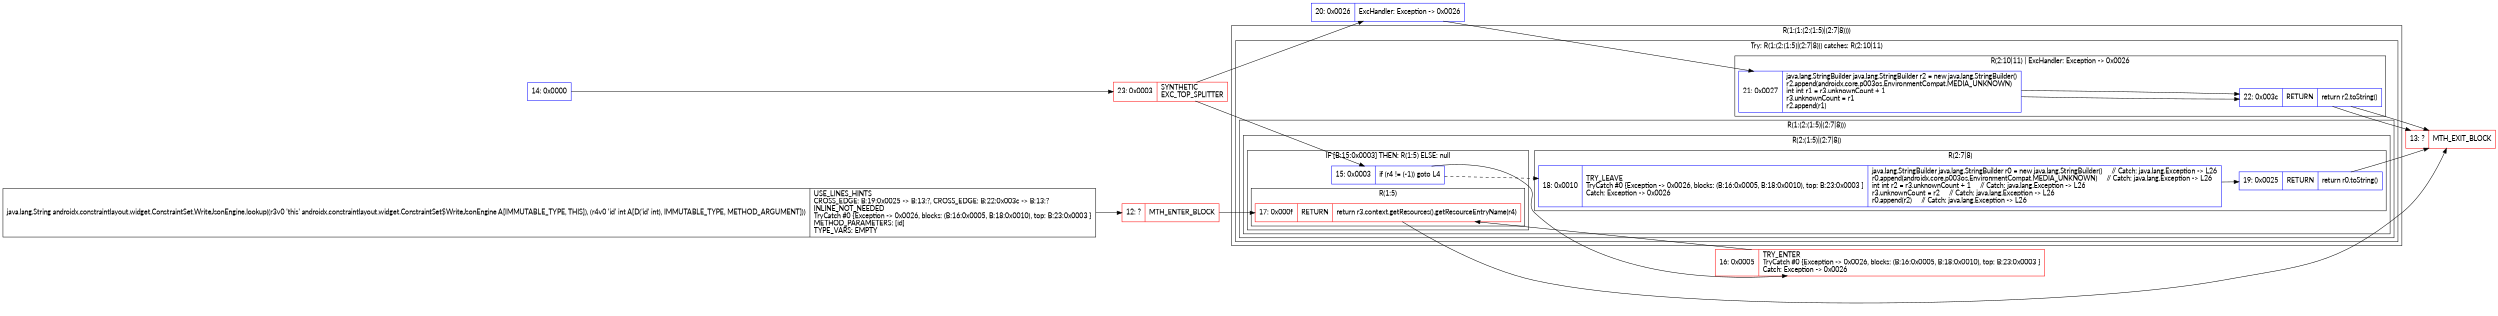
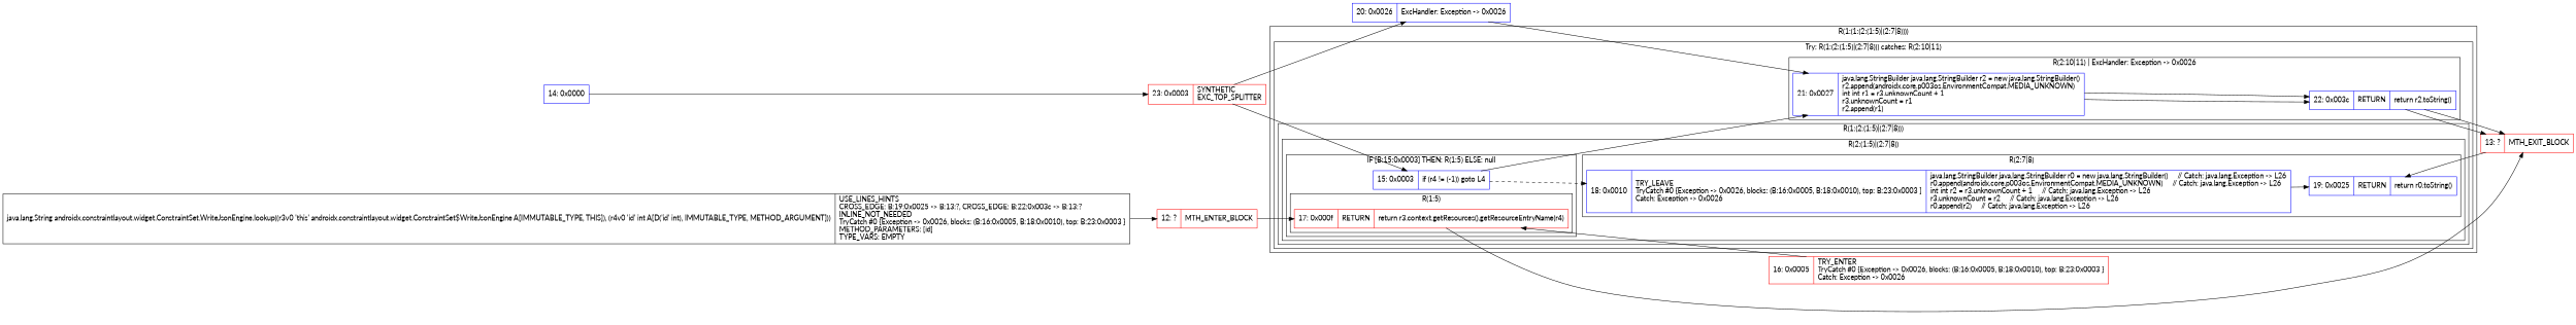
  digraph {
    fontname=Lato
    rankdir=LR
    node [color=blue fontname=Lato shape=record]
    edge [fontname=Lato]
    n1 [color=red label="{17\:\ 0x000f|RETURN\l|return r3.context.getResources().getResourceEntryName(r4)\l}"]
    n2 [label="{15\:\ 0x0003|if (r4 != (\-1)) goto L4\l}"]
    n3 [label="{18\:\ 0x0010|TRY_LEAVE\lTryCatch #0 \{Exception \-\> 0x0026, blocks: (B:16:0x0005, B:18:0x0010), top: B:23:0x0003 \}\lCatch: Exception \-\> 0x0026\l|java.lang.StringBuilder java.lang.StringBuilder r0 = new java.lang.StringBuilder()     \/\/ Catch: java.lang.Exception \-\> L26\lr0.append(androidx.core.p003os.EnvironmentCompat.MEDIA_UNKNOWN)     \/\/ Catch: java.lang.Exception \-\> L26\lint int r2 = r3.unknownCount + 1     \/\/ Catch: java.lang.Exception \-\> L26\lr3.unknownCount = r2     \/\/ Catch: java.lang.Exception \-\> L26\lr0.append(r2)     \/\/ Catch: java.lang.Exception \-\> L26\l}"]
    n4 [label="{19\:\ 0x0025|RETURN\l|return r0.toString()\l}"]
    n5 [label="{21\:\ 0x0027|java.lang.StringBuilder java.lang.StringBuilder r2 = new java.lang.StringBuilder()\lr2.append(androidx.core.p003os.EnvironmentCompat.MEDIA_UNKNOWN)\lint int r1 = r3.unknownCount + 1\lr3.unknownCount = r1\lr2.append(r1)\l}"]
    n6 [label="{22\:\ 0x003c|RETURN\l|return r2.toString()\l}"]
    n7 [color=red label="{13\:\ ?|MTH_EXIT_BLOCK\l}"]
    n8 [color=red label="{16\:\ 0x0005|TRY_ENTER\lTryCatch #0 \{Exception \-\> 0x0026, blocks: (B:16:0x0005, B:18:0x0010), top: B:23:0x0003 \}\lCatch: Exception \-\> 0x0026\l}"]
    n9 [color=red label="{12\:\ ?|MTH_ENTER_BLOCK\l}"]
    n10 [label="{14\:\ 0x0000}"]
    n11 [color=red label="{23\:\ 0x0003|SYNTHETIC\lEXC_TOP_SPLITTER\l}"]
    n12 [label="{20\:\ 0x0026|ExcHandler: Exception \-\> 0x0026\l}"]
    n13 [label="{java.lang.String androidx.constraintlayout.widget.ConstraintSet.WriteJsonEngine.lookup((r3v0 'this' androidx.constraintlayout.widget.ConstraintSet$WriteJsonEngine A[IMMUTABLE_TYPE, THIS]), (r4v0 'id' int A[D('id' int), IMMUTABLE_TYPE, METHOD_ARGUMENT]))  | USE_LINES_HINTS\lCROSS_EDGE: B:19:0x0025 \-\> B:13:?, CROSS_EDGE: B:22:0x003c \-\> B:13:?\lINLINE_NOT_NEEDED\lTryCatch #0 \{Exception \-\> 0x0026, blocks: (B:16:0x0005, B:18:0x0010), top: B:23:0x0003 \}\lMETHOD_PARAMETERS: [id]\lTYPE_VARS: EMPTY\l}" color=""]
    subgraph cluster_1 {
      label="R(1:(1:(2:(1:5)|(2:7|8))))"
      subgraph cluster_2 {
        label="Try: R(1:(2:(1:5)|(2:7|8))) catches: R(2:10|11)"
        subgraph cluster_3 {
          label="R(1:(2:(1:5)|(2:7|8)))"
          subgraph cluster_4 {
            label="R(2:(1:5)|(2:7|8))"
            subgraph cluster_5 {
              label="IF [B:15:0x0003] THEN: R(1:5) ELSE: null"
              n2
              subgraph cluster_6 {
                label="R(1:5)"
                n1
              }
            }
            subgraph cluster_7 {
              label="R(2:7|8)"
              n3
              n4
            }
          }
        }
        subgraph cluster_8 {
          label="R(2:10|11) | ExcHandler: Exception \-\> 0x0026\l"
          n5
          n6
        }
      }
    }
    subgraph cluster_9 {
      label="R(2:10|11) | ExcHandler: Exception \-\> 0x0026\l"
    }
    n1 -> n7
    n2 -> n3 [style=dashed]
-   n2 -> n8
+   n2 -> n5
    n3 -> n4
-   n4 -> n7
+   n7 -> n4
    n5 -> n6
    n5 -> n6
    n6 -> n7
    n6 -> n7
    n8 -> n1
    n9 -> n1
    n10 -> n11
    n11 -> n2
    n11 -> n12
    n12 -> n5
    n13 -> n9
  }
